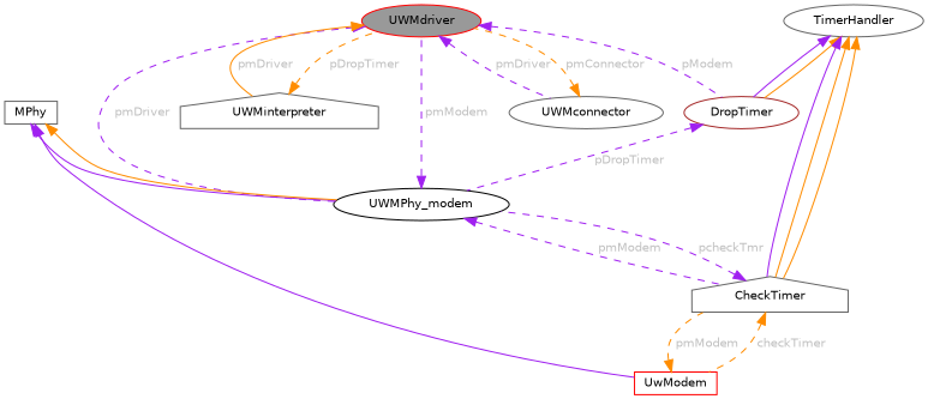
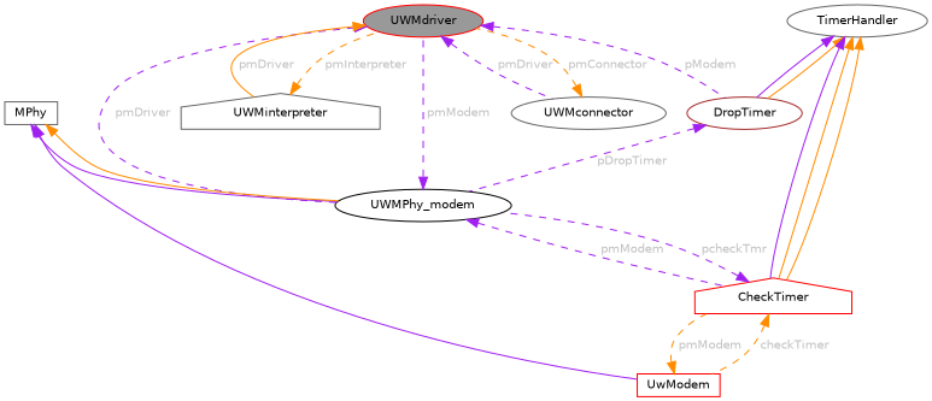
  digraph {
    node [color=gray40 fillcolor=white fontname=Helvetica fontsize=10 shape=ellipse style=filled]
    edge [color=purple dir=back fontcolor=grey fontname=Helvetica fontsize=10 labelfontname=Helvetica labelfontsize=10 style=dashed]
    n1 [color=red fillcolor=grey60 fontcolor=black height=0.2 label=UWMdriver width=0.4]
    n2 [color=black height=0.2 label=UWMPhy_modem width=0.4]
    n3 [height=0.2 label=UWMinterpreter shape=house width=0.4]
    n4 [height=0.2 label=UWMconnector width=0.4]
    n5 [color=brown height=0.2 label=DropTimer width=0.4]
-   n6 [height=0.2 label=CheckTimer shape=house width=0.4]
+   n6 [color=red height=0.2 label=CheckTimer shape=house width=0.4]
    n7 [color=red height=0.2 label=UwModem shape=box width=0.4]
    n8 [height=0.2 label=MPhy shape=box width=0.4]
    n9 [height=0.2 label=TimerHandler width=0.4]
    n1 -> n2 [label=" pmDriver"]
    n1 -> n3 [color=darkorange label=" pmDriver" style=solid]
    n1 -> n4 [label=" pmDriver"]
    n1 -> n5 [label=" pModem"]
    n2 -> n1 [label=" pmModem"]
    n2 -> n6 [label=" pmModem"]
-   n3 -> n1 [color=darkorange label=" pDropTimer"]
+   n3 -> n1 [color=darkorange label=" pmInterpreter"]
    n4 -> n1 [color=darkorange label=" pmConnector"]
    n5 -> n2 [label=" pDropTimer"]
    n6 -> n2 [label=" pcheckTmr"]
    n6 -> n7 [color=darkorange label=" checkTimer"]
    n7 -> n6 [color=darkorange label=" pmModem"]
    n8 -> n2 [style=solid fontcolor=""]
    n8 -> n2 [color=darkorange style=solid fontcolor=""]
    n8 -> n7 [style=solid fontcolor=""]
    n9 -> n5 [style=solid fontcolor=""]
    n9 -> n5 [color=darkorange style=solid fontcolor=""]
    n9 -> n6 [style=solid fontcolor=""]
    n9 -> n6 [color=darkorange style=solid fontcolor=""]
    n9 -> n6 [color=darkorange style=solid fontcolor=""]
  }
